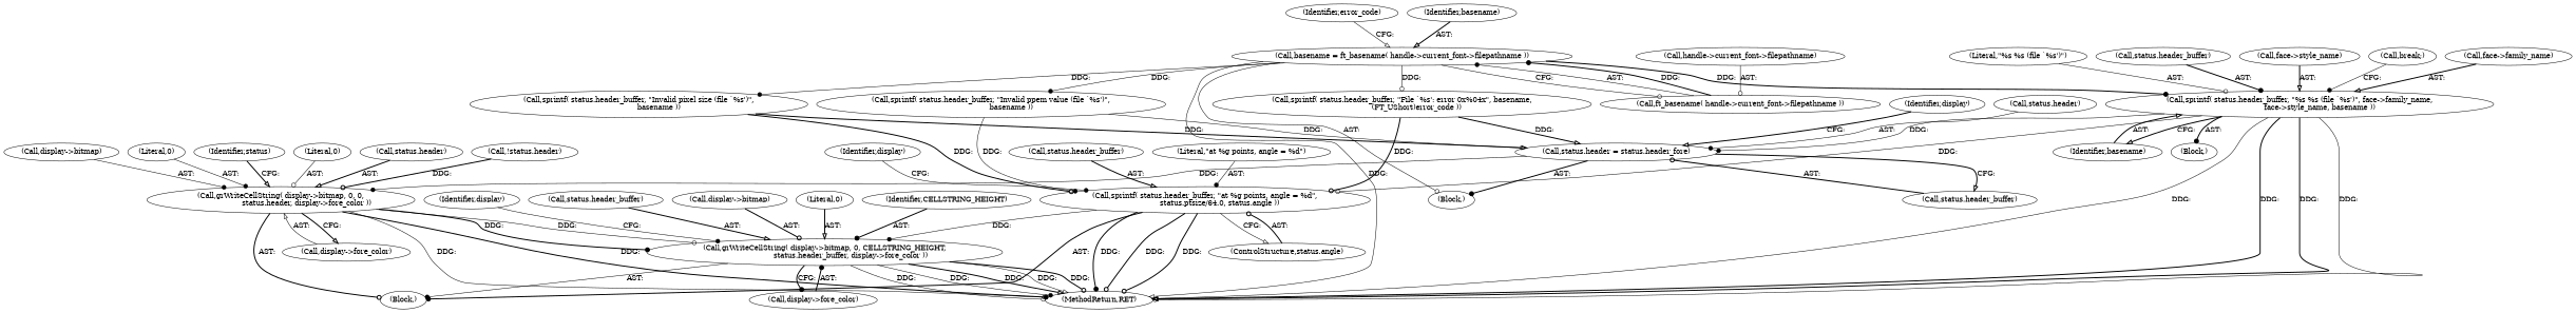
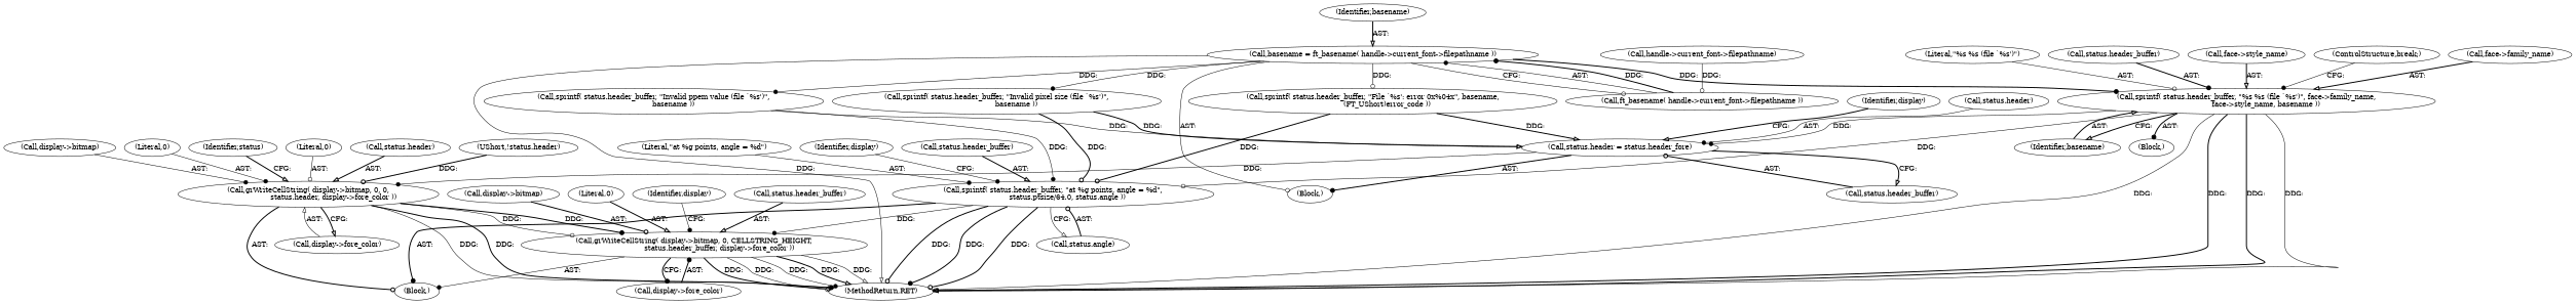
  digraph {
    edge [arrowhead=dot style=bold]
    n1 [label="(Call,sprintf( status.header_buffer, \"%s %s (file `%s')\", face->family_name,\n                  face->style_name, basename ))"]
    n2 [label="(Call,status.header = status.header_fore)"]
    n3 [label="(Call,sprintf( status.header_buffer, \"at %g points, angle = %d\",\n             status.ptsize/64.0, status.angle ))"]
    n4 [label="(Identifier,basename)"]
    n5 [label="(Block,)"]
    n6 [label="(MethodReturn,RET)"]
    n7 [label="(Block,)"]
    n8 [label="(Call,grWriteCellString( display->bitmap, 0, 0,\n                       status.header, display->fore_color ))"]
    n9 [label="(Call,status.header_buffer)"]
    n10 [label="(Call,grWriteCellString( display->bitmap, 0, CELLSTRING_HEIGHT,\n                       status.header_buffer, display->fore_color ))"]
    n11 [label="(Block,)"]
-   n12 [label="(ControlStructure,status.angle)"]
+   n12 [label="(Call,status.angle)"]
    n13 [label="(Call,basename = ft_basename( handle->current_font->filepathname ))"]
    n14 [label="(Call,ft_basename( handle->current_font->filepathname ))"]
    n15 [label="(Call,sprintf( status.header_buffer, \"Invalid ppem value (file `%s')\",\n                  basename ))"]
    n16 [label="(Call,sprintf( status.header_buffer, \"Invalid pixel size (file `%s')\",\n                  basename ))"]
    n17 [label="(Call,sprintf( status.header_buffer, \"File `%s': error 0x%04x\", basename,\n             (FT_UShort)error_code ))"]
    n18 [label="(Call,handle->current_font->filepathname)"]
    n19 [label="(Call,display->fore_color)"]
    n20 [label="(Call,display->fore_color)"]
    n21 [label="(Call,display->bitmap)"]
    n22 [label="(Literal,0)"]
-   n23 [label="(Identifier,error_code)"]
    n24 [label="(Call,status.header_buffer)"]
    n25 [label="(Call,display->bitmap)"]
    n26 [label="(Identifier,display)"]
    n27 [label="(Call,face->style_name)"]
    n28 [label="(Literal,0)"]
    n29 [label="(Literal,\"at %g points, angle = %d\")"]
    n30 [label="(Identifier,display)"]
    n31 [label="(Call,status.header_buffer)"]
    n32 [label="(Identifier,basename)"]
-   n33 [label="(Identifier,CELLSTRING_HEIGHT)"]
    n34 [label="(Identifier,status)"]
    n35 [label="(Identifier,display)"]
    n36 [label="(Literal,0)"]
-   n37 [label="(Call,break;)"]
+   n37 [label="(ControlStructure,break;)"]
    n38 [label="(Call,face->family_name)"]
    n39 [label="(Call,status.header_buffer)"]
    n40 [label="(Call,status.header)"]
-   n41 [label="(Call,!status.header)"]
+   n41 [label="(UShort,!status.header)"]
    n42 [label="(Call,status.header)"]
    n43 [label="(Literal,\"%s %s (file `%s')\")"]
    n1 -> n2 [label="DDG: " style=solid]
    n1 -> n3 [arrowhead=odot label="DDG: " style=solid]
    n1 -> n4 [arrowhead=onormal label="CFG: "]
    n1 -> n5 [label="AST: "]
    n1 -> n6 [arrowhead=onormal label="DDG: " style=solid]
    n1 -> n6 [arrowhead=onormal label="DDG: "]
    n1 -> n6 [arrowhead=onormal label="DDG: "]
    n1 -> n6 [arrowhead=odot label="DDG: " style=solid]
    n2 -> n7 [label="AST: "]
    n2 -> n8 [label="DDG: " style=solid]
    n2 -> n9 [arrowhead=onormal label="CFG: "]
    n3 -> n6 [arrowhead=odot label="DDG: "]
    n3 -> n6 [arrowhead=odot label="DDG: "]
    n3 -> n6 [label="DDG: "]
    n3 -> n10 [label="DDG: " style=solid]
    n3 -> n11 [label="AST: "]
    n3 -> n12 [arrowhead=onormal label="CFG: " style=solid]
    n4 -> n1 [arrowhead=onormal label="AST: "]
    n8 -> n6 [arrowhead=onormal label="DDG: " style=solid]
    n8 -> n6 [label="DDG: "]
    n8 -> n10 [arrowhead=odot label="DDG: " style=solid]
    n8 -> n10 [label="DDG: "]
    n8 -> n11 [arrowhead=odot label="AST: "]
    n8 -> n19 [arrowhead=onormal label="CFG: "]
    n9 -> n2 [arrowhead=odot label="AST: "]
    n10 -> n6 [label="DDG: " style=solid]
    n10 -> n6 [arrowhead=onormal label="DDG: "]
    n10 -> n6 [arrowhead=onormal label="DDG: " style=solid]
    n10 -> n6 [arrowhead=odot label="DDG: "]
    n10 -> n6 [arrowhead=odot label="DDG: " style=solid]
    n10 -> n11 [label="AST: " style=solid]
    n10 -> n20 [label="CFG: "]
    n12 -> n3 [arrowhead=odot label="AST: "]
    n13 -> n1 [label="DDG: "]
    n13 -> n6 [arrowhead=onormal label="DDG: " style=solid]
    n13 -> n7 [arrowhead=odot label="AST: " style=solid]
    n13 -> n14 [arrowhead=odot label="CFG: " style=solid]
    n13 -> n15 [label="DDG: " style=solid]
    n13 -> n16 [label="DDG: " style=solid]
    n13 -> n17 [arrowhead=odot label="DDG: " style=solid]
    n14 -> n13 [label="AST: " style=solid]
    n14 -> n13 [label="DDG: "]
    n15 -> n2 [arrowhead=onormal label="DDG: " style=solid]
    n15 -> n3 [label="DDG: " style=solid]
    n16 -> n2 [arrowhead=onormal label="DDG: "]
    n16 -> n3 [arrowhead=odot label="DDG: "]
    n17 -> n2 [arrowhead=onormal label="DDG: "]
    n17 -> n3 [arrowhead=odot label="DDG: "]
-   n18 -> n14 [arrowhead=odot label="AST: " style=solid]
+   n18 -> n14 [arrowhead=odot label="DDG: " style=solid]
    n19 -> n8 [arrowhead=onormal label="AST: " style=solid]
    n20 -> n10 [label="AST: "]
    n21 -> n8 [label="AST: " style=solid]
    n22 -> n8 [label="AST: " style=solid]
-   n23 -> n13 [arrowhead=onormal label="CFG: " style=solid]
    n24 -> n1 [label="AST: "]
    n25 -> n10 [arrowhead=odot label="AST: "]
    n26 -> n2 [arrowhead=onormal label="CFG: "]
    n27 -> n1 [arrowhead=onormal label="AST: "]
    n28 -> n10 [arrowhead=onormal label="AST: "]
    n29 -> n3 [label="AST: " style=solid]
    n30 -> n3 [label="CFG: " style=solid]
    n31 -> n3 [arrowhead=onormal label="AST: "]
    n32 -> n13 [arrowhead=onormal label="AST: "]
-   n33 -> n10 [label="AST: "]
    n34 -> n8 [arrowhead=onormal label="CFG: "]
    n35 -> n10 [label="CFG: " style=solid]
    n36 -> n8 [arrowhead=odot label="AST: " style=solid]
    n37 -> n1 [label="CFG: " style=solid]
    n38 -> n1 [arrowhead=onormal label="AST: "]
    n39 -> n10 [arrowhead=onormal label="AST: "]
    n40 -> n8 [arrowhead=onormal label="AST: "]
    n41 -> n8 [arrowhead=odot label="DDG: "]
    n42 -> n2 [label="AST: " style=solid]
    n43 -> n1 [arrowhead=odot label="AST: " style=solid]
  }
